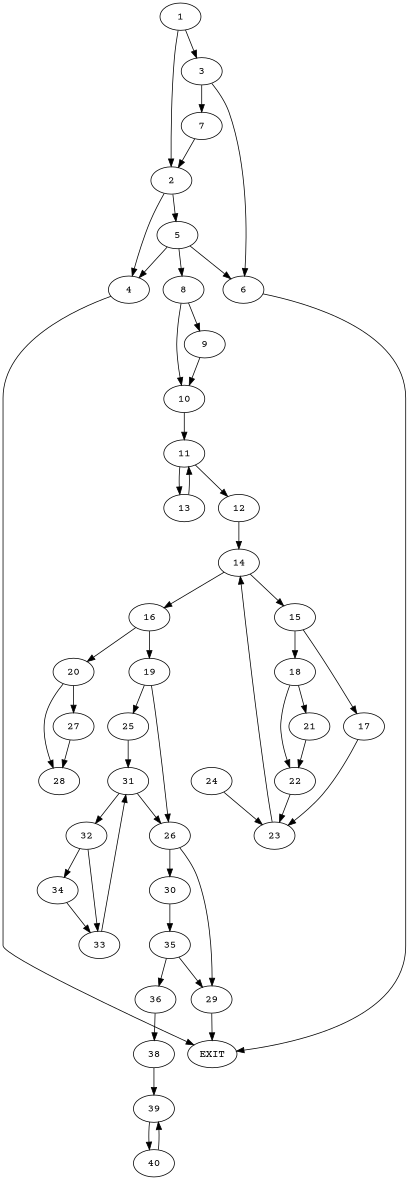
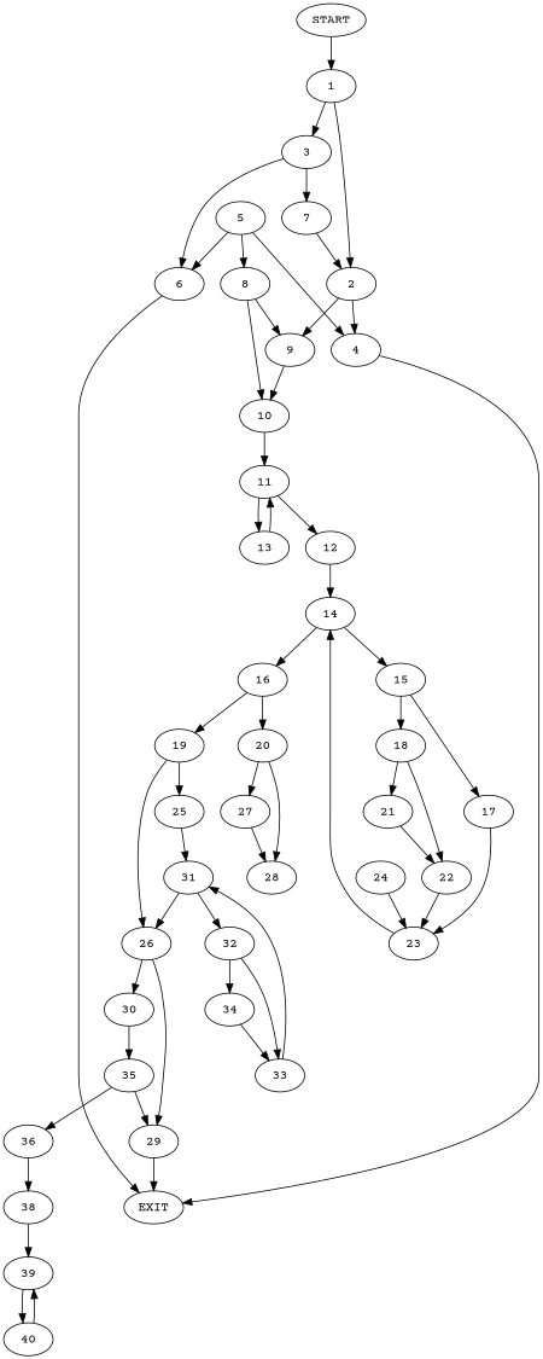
  digraph {
    fontname="Courier Prime"
    node [fontname="Courier Prime"]
    edge [fontname="Courier Prime"]
+   n1 [label=START]
    1
    2
    3
    n5 [label=EXIT]
    4
    5
    6
    7
    8
    9
    10
    11
    12
    13
    14
    15
    16
    17
    18
    19
    20
    23
    21
    22
    25
    26
    27
    28
    24
    31
    29
    30
    32
    35
    36
    33
    34
    38
    39
    40
+   n1 -> 1
    1 -> 2
    1 -> 3
    2 -> 4
-   2 -> 5
+   2 -> 9
    3 -> 6
    3 -> 7
    4 -> n5
    5 -> 4
    5 -> 6
    5 -> 8
    6 -> n5
    7 -> 2
    8 -> 9
    8 -> 10
    9 -> 10
    10 -> 11
    11 -> 12
    11 -> 13
    12 -> 14
    13 -> 11
    14 -> 15
    14 -> 16
    15 -> 17
    15 -> 18
    16 -> 19
    16 -> 20
    17 -> 23
    18 -> 21
    18 -> 22
    19 -> 25
    19 -> 26
    20 -> 27
    20 -> 28
    23 -> 14
    21 -> 22
    22 -> 23
    25 -> 31
    26 -> 29
    26 -> 30
    27 -> 28
    24 -> 23
    31 -> 26
    31 -> 32
    29 -> n5
    30 -> 35
    32 -> 33
    32 -> 34
    35 -> 29
    35 -> 36
    36 -> 38
    33 -> 31
    34 -> 33
    38 -> 39
    39 -> 40
    40 -> 39
  }
